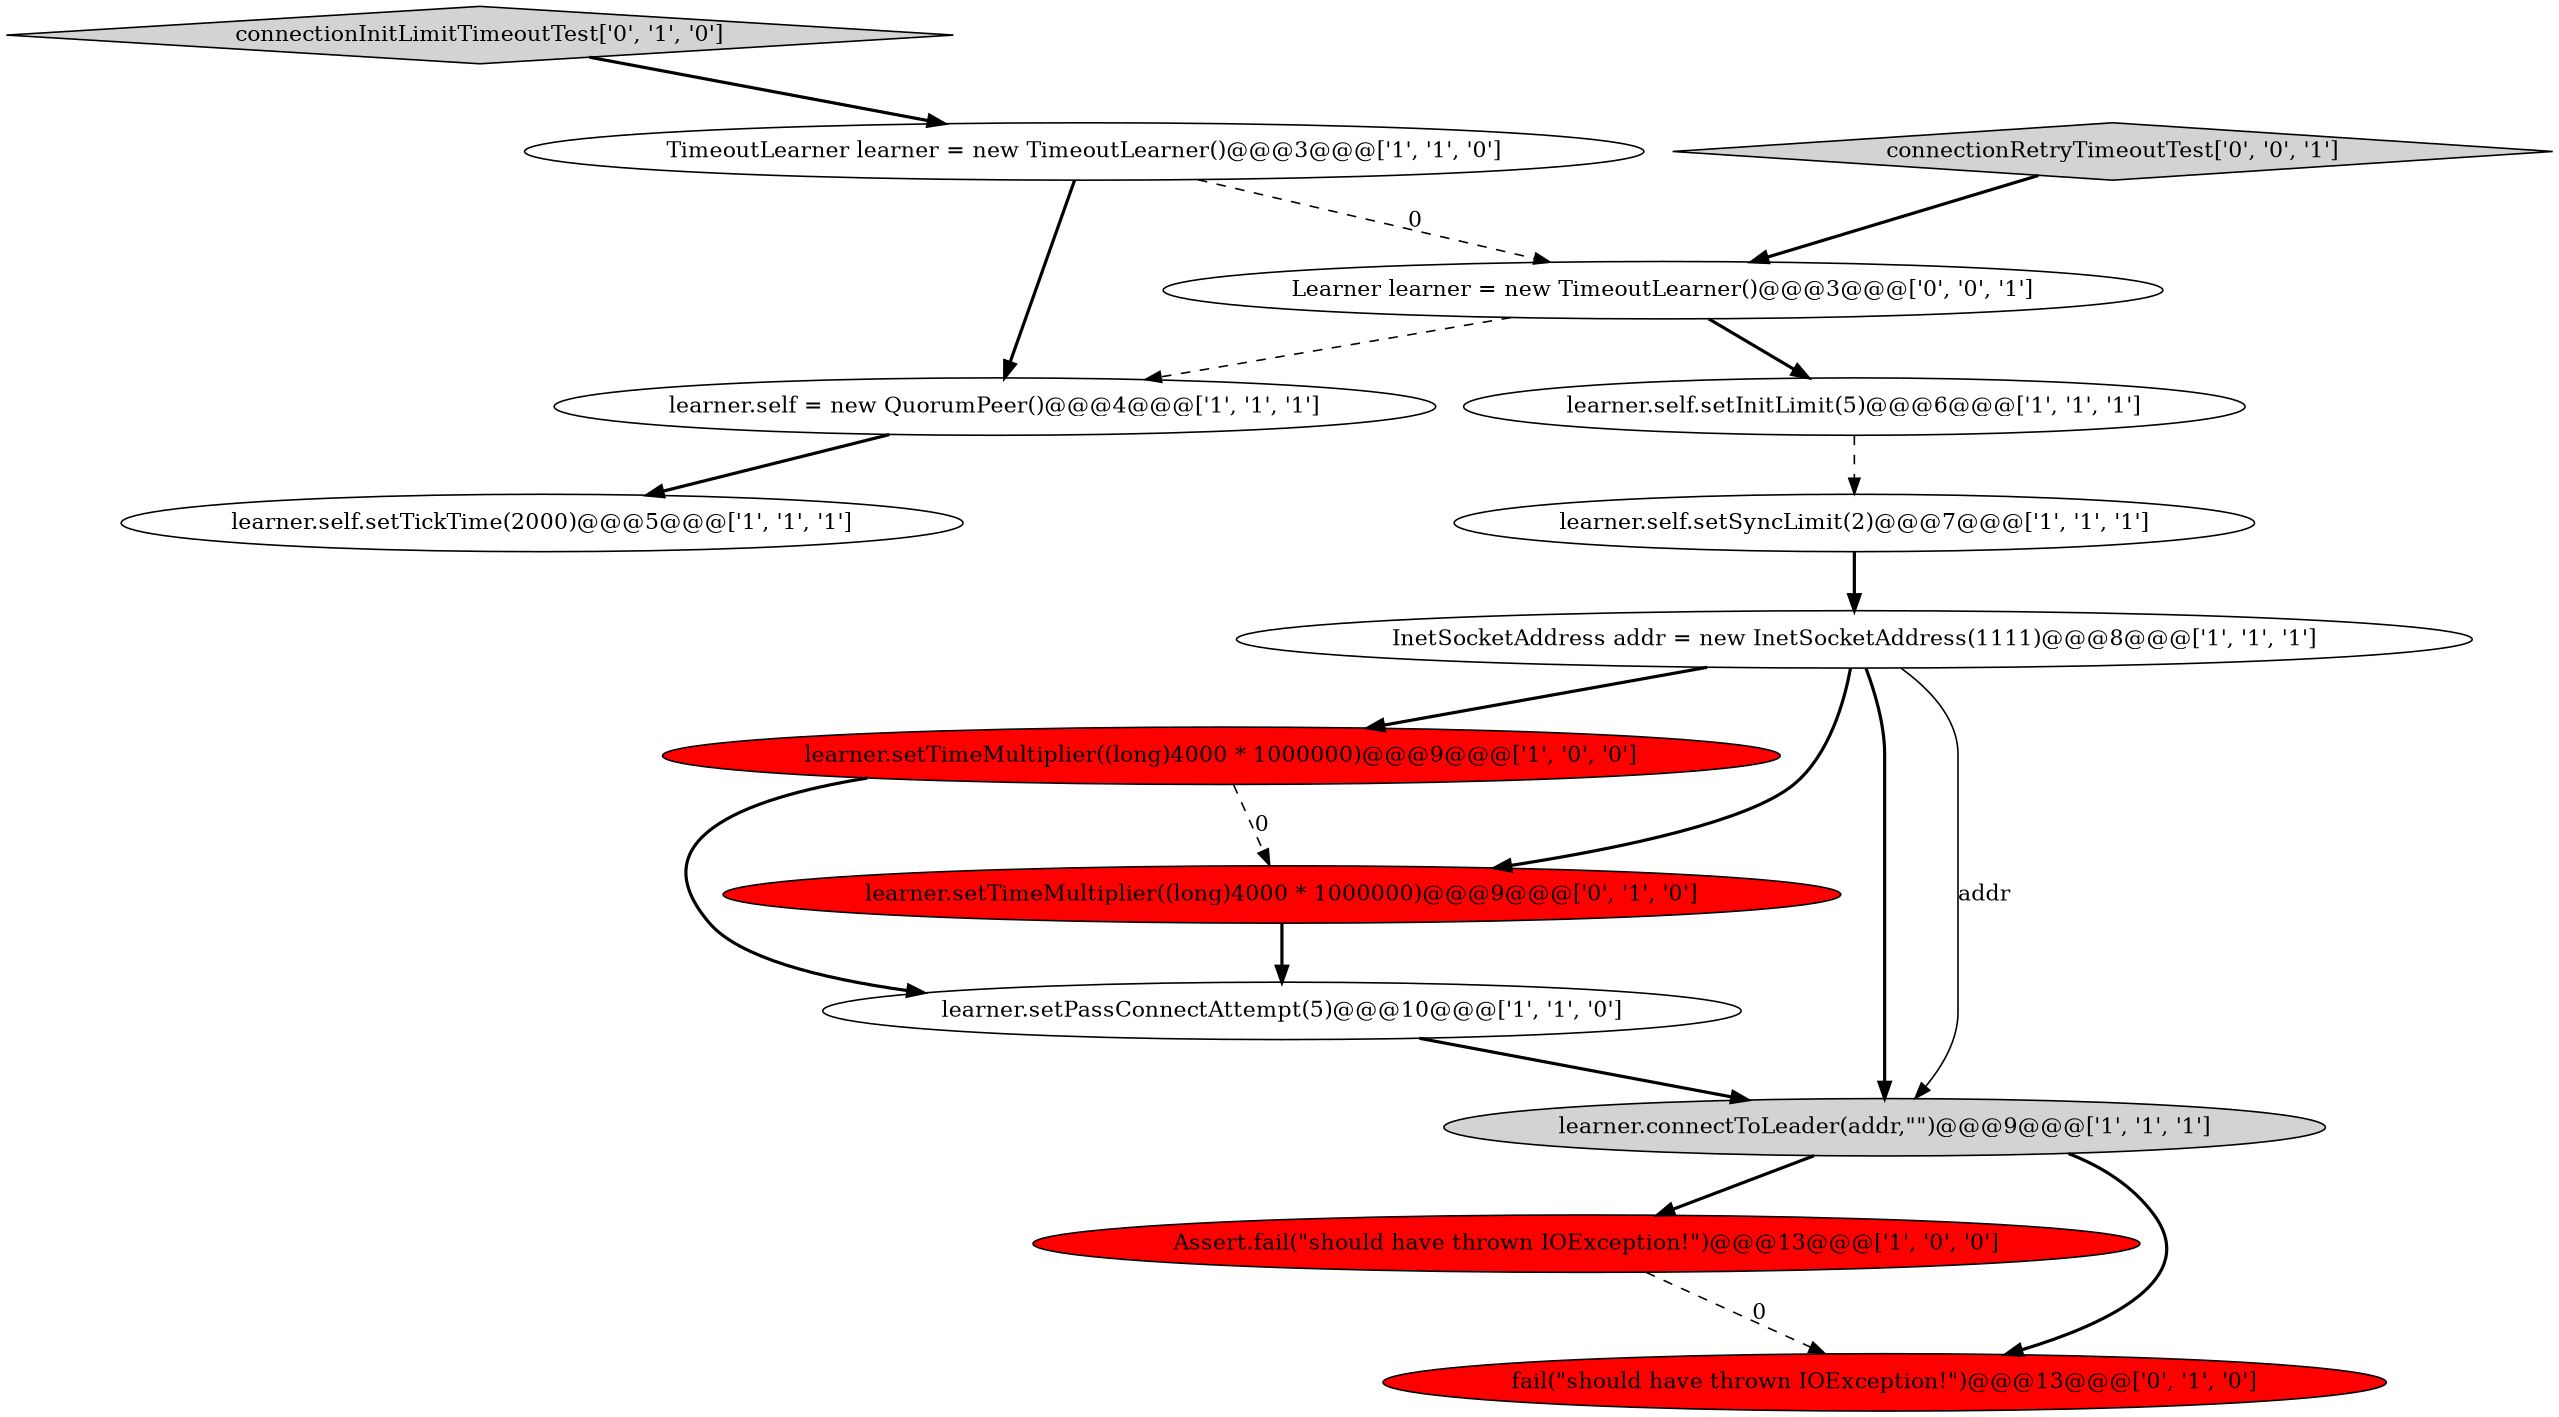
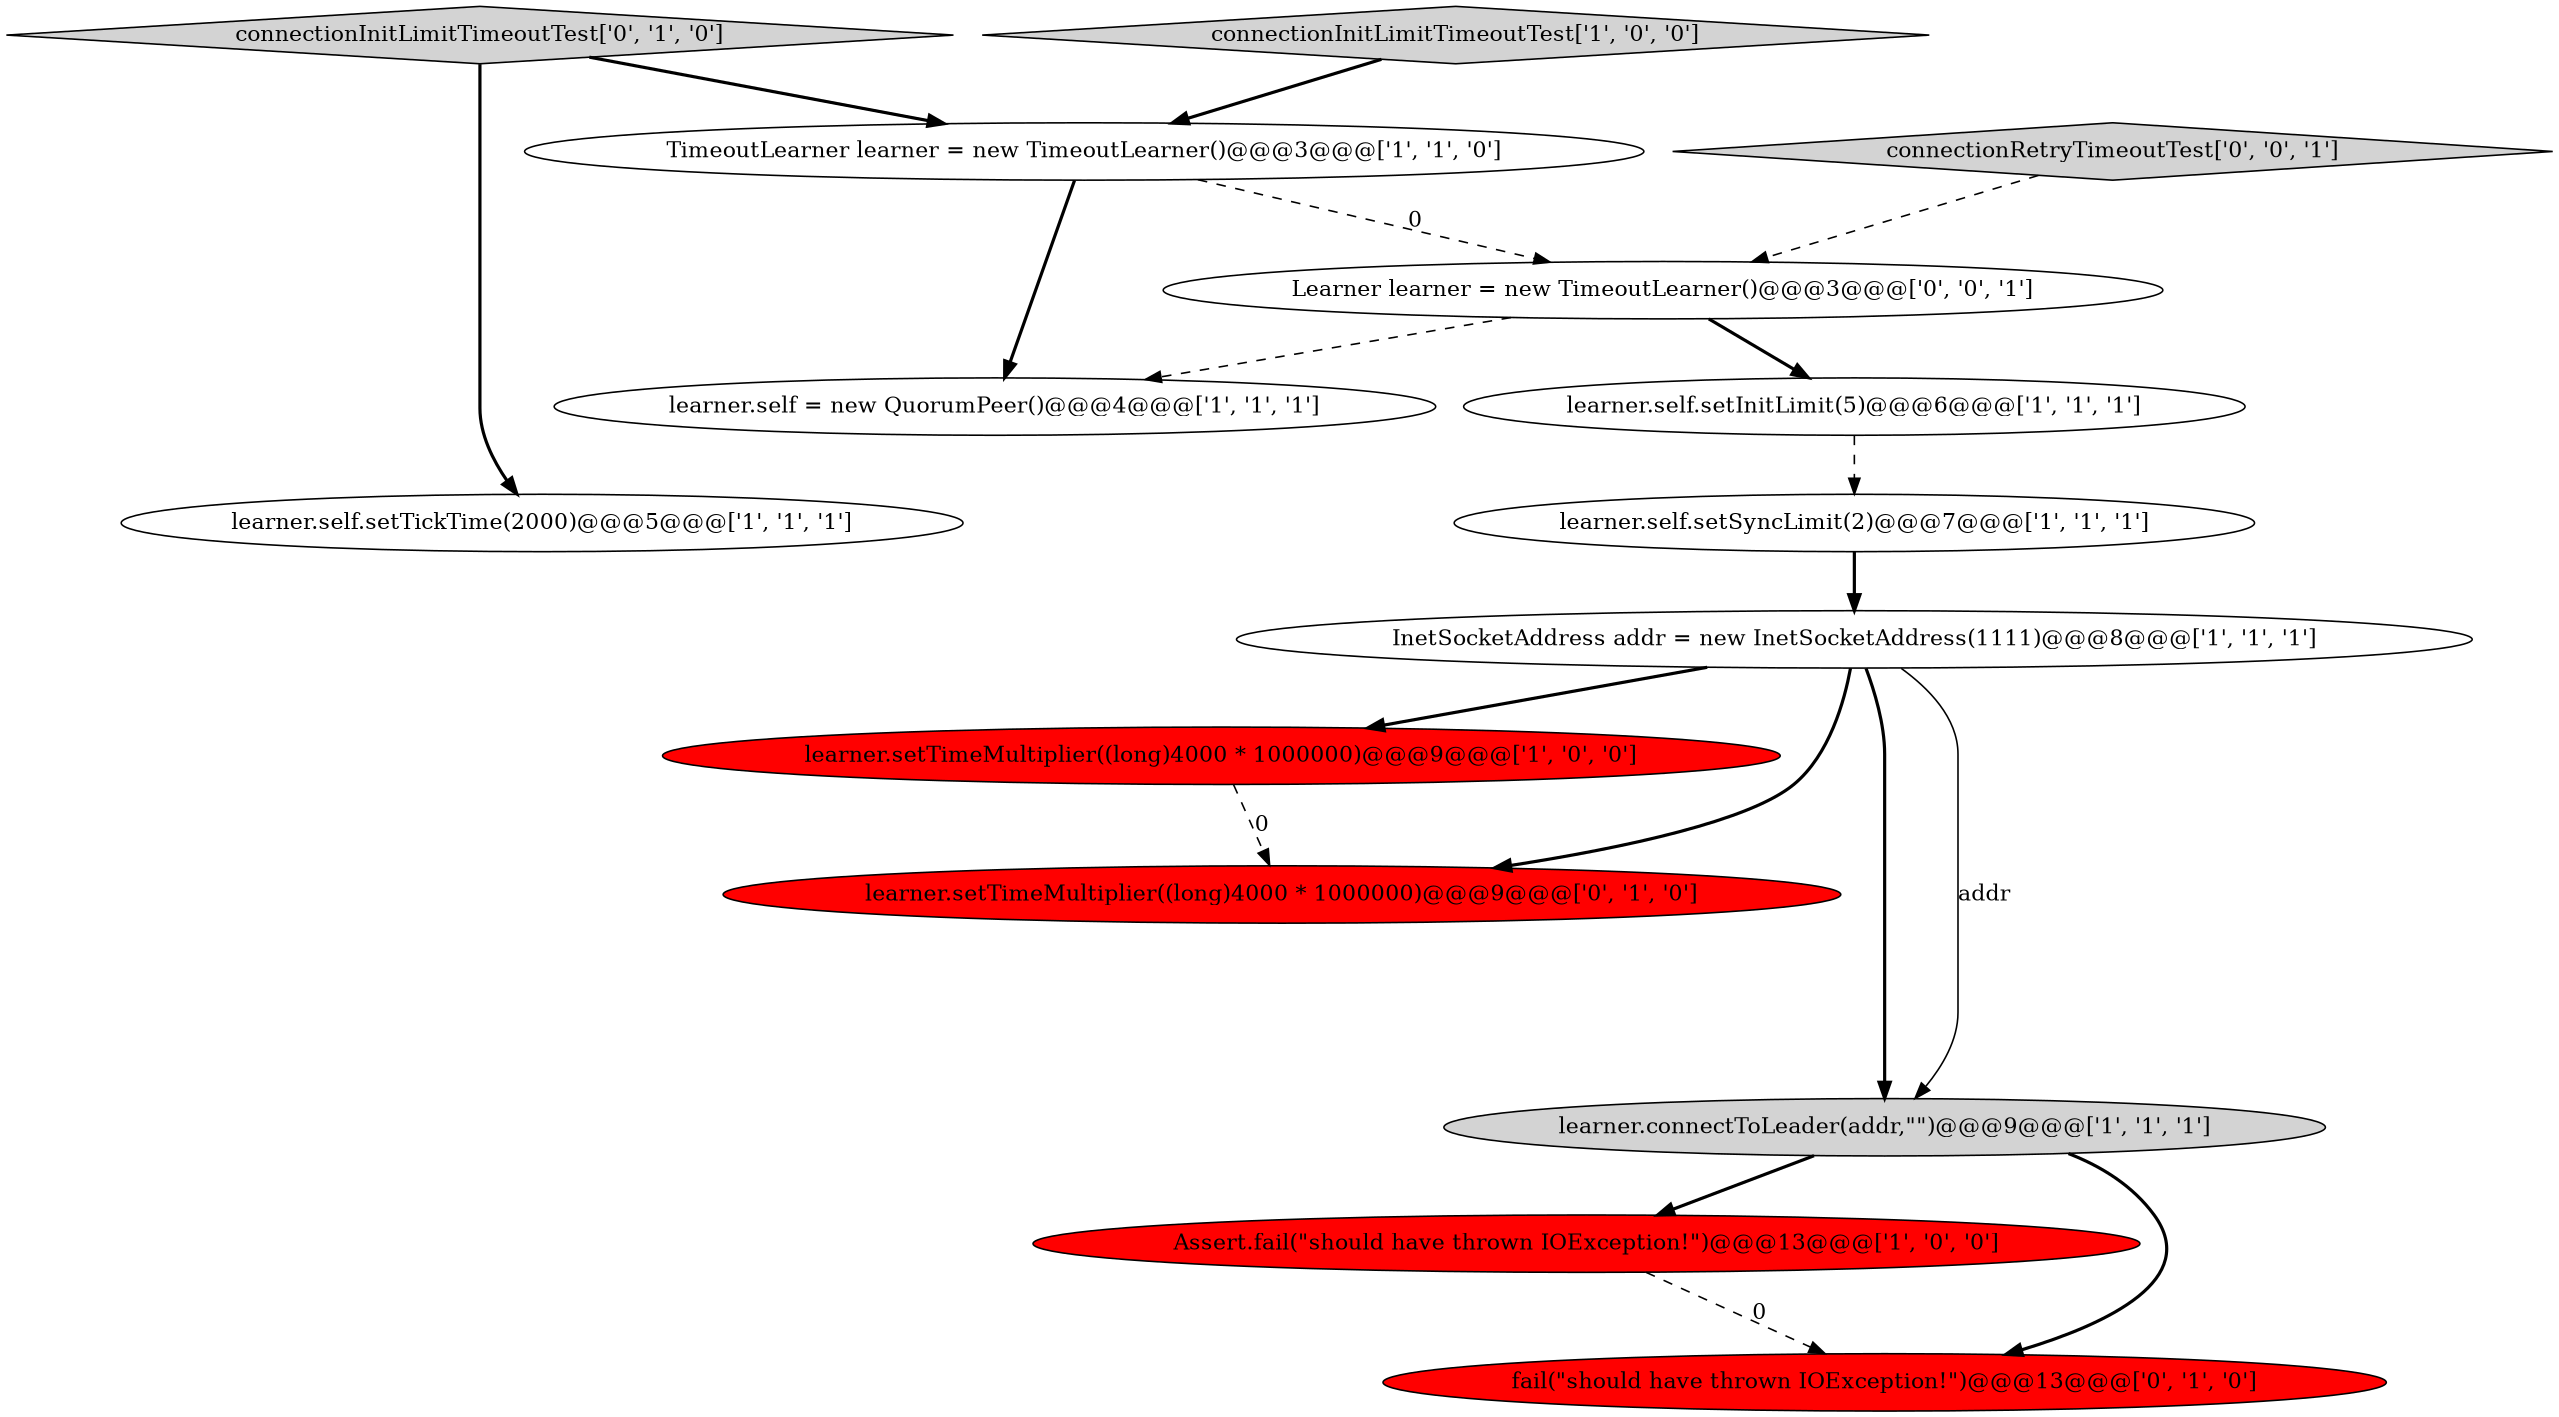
  digraph {
    node [fillcolor=white shape=ellipse style=filled]
    edge [style=bold]
    n1 [fillcolor=red label="learner.setTimeMultiplier((long)4000 * 1000000)@@@9@@@['1', '0', '0']"]
    n2 [fillcolor=red label="learner.setTimeMultiplier((long)4000 * 1000000)@@@9@@@['0', '1', '0']"]
-   n3 [label="learner.setPassConnectAttempt(5)@@@10@@@['1', '1', '0']"]
    n4 [fillcolor=lightgray label="learner.connectToLeader(addr,\"\")@@@9@@@['1', '1', '1']"]
    n5 [fillcolor=lightgray label="connectionInitLimitTimeoutTest['0', '1', '0']" shape=diamond]
    n6 [label="TimeoutLearner learner = new TimeoutLearner()@@@3@@@['1', '1', '0']"]
    n7 [label="Learner learner = new TimeoutLearner()@@@3@@@['0', '0', '1']"]
    n8 [label="learner.self = new QuorumPeer()@@@4@@@['1', '1', '1']"]
    n9 [fillcolor=lightgray label="connectionRetryTimeoutTest['0', '0', '1']" shape=diamond]
    n10 [label="learner.self.setInitLimit(5)@@@6@@@['1', '1', '1']"]
    n11 [label="learner.self.setTickTime(2000)@@@5@@@['1', '1', '1']"]
+   n12 [fillcolor=lightgray label="connectionInitLimitTimeoutTest['1', '0', '0']" shape=diamond]
    n13 [fillcolor=red label="Assert.fail(\"should have thrown IOException!\")@@@13@@@['1', '0', '0']"]
    n14 [fillcolor=red label="fail(\"should have thrown IOException!\")@@@13@@@['0', '1', '0']"]
    n15 [label="learner.self.setSyncLimit(2)@@@7@@@['1', '1', '1']"]
    n16 [label="InetSocketAddress addr = new InetSocketAddress(1111)@@@8@@@['1', '1', '1']"]
    n1 -> n2 [label=0 style=dashed]
-   n1 -> n3
-   n2 -> n3
-   n3 -> n4
    n4 -> n13
    n4 -> n14
    n5 -> n6
    n6 -> n7 [label=0 style=dashed]
    n6 -> n8
    n7 -> n8 [style=dashed]
    n7 -> n10
-   n8 -> n11
-   n9 -> n7
+   n5 -> n11
+   n9 -> n7 [style=dashed]
    n10 -> n15 [style=dashed]
+   n12 -> n6
    n13 -> n14 [label=0 style=dashed]
    n15 -> n16
    n16 -> n1
    n16 -> n2
    n16 -> n4
    n16 -> n4 [label=addr style=solid]
  }
